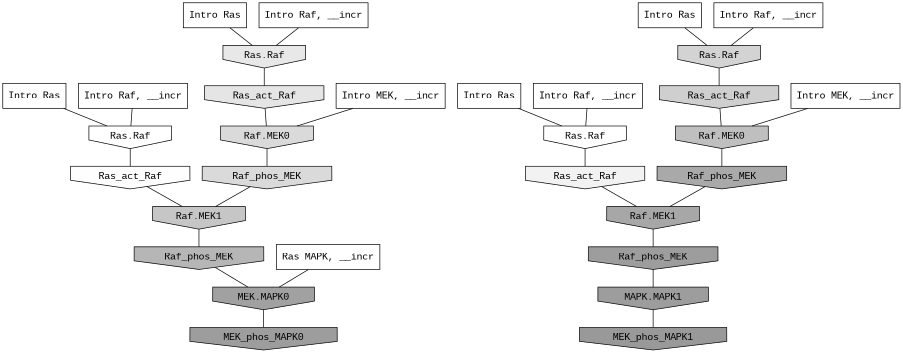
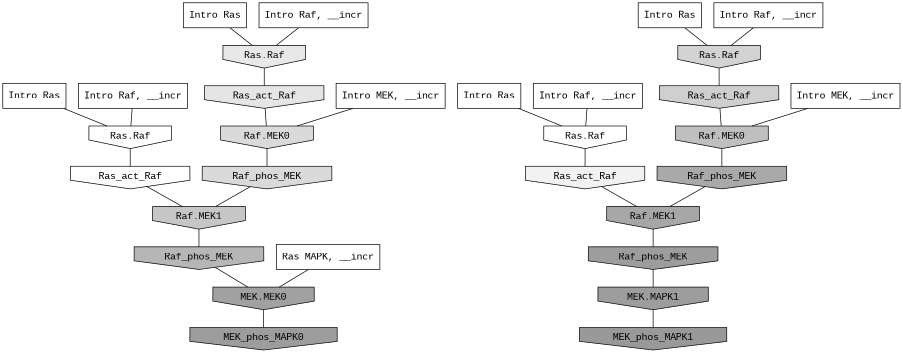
  digraph {
    fontname="Liberation Mono"
    rankdir=TB
    ranksep=0.30
    node [fillcolor="0.000 0.000 1.000" fontname="Liberation Mono" shape=invhouse style=filled]
    edge [color="0.000 0.000 0.000" dir=none fontname="Liberation Mono"]
    n1 [label="Intro Ras" shape=rectangle]
    n2 [label="Ras.Raf"]
    n3 [fillcolor="0.000 0.000 0.996" label=Ras_act_Raf]
    n4 [label="Intro Ras" shape=rectangle]
    n5 [label="Ras.Raf"]
    n6 [fillcolor="0.000 0.000 0.948" label=Ras_act_Raf]
    n7 [label="Intro Ras" shape=rectangle]
    n8 [fillcolor="0.000 0.000 0.826" label="Ras.Raf"]
    n9 [fillcolor="0.000 0.000 0.810" label=Ras_act_Raf]
    n10 [label="Intro Ras" shape=rectangle]
    n11 [fillcolor="0.000 0.000 0.907" label="Ras.Raf"]
    n12 [fillcolor="0.000 0.000 0.897" label=Ras_act_Raf]
    n13 [label="Intro Raf, __incr" shape=rectangle]
    n14 [label="Intro Raf, __incr" shape=rectangle]
    n15 [label="Intro Raf, __incr" shape=rectangle]
    n16 [label="Intro Raf, __incr" shape=rectangle]
    n17 [label="Intro MEK, __incr" shape=rectangle]
    n18 [fillcolor="0.000 0.000 0.748" label="Raf.MEK0"]
    n19 [fillcolor="0.000 0.000 0.663" label=Raf_phos_MEK]
    n20 [label="Intro MEK, __incr" shape=rectangle]
    n21 [fillcolor="0.000 0.000 0.854" label="Raf.MEK0"]
    n22 [fillcolor="0.000 0.000 0.854" label=Raf_phos_MEK]
    n23 [label="Ras MAPK, __incr" shape=rectangle]
-   n24 [fillcolor="0.000 0.000 0.631" label="MEK.MAPK0"]
+   n24 [fillcolor="0.000 0.000 0.631" label="MEK.MEK0"]
    n25 [fillcolor="0.000 0.000 0.614" label=MEK_phos_MAPK0]
    n26 [fillcolor="0.000 0.000 0.775" label="Raf.MEK1"]
    n27 [fillcolor="0.000 0.000 0.656" label="Raf.MEK1"]
    n28 [fillcolor="0.000 0.000 0.714" label=Raf_phos_MEK]
    n29 [fillcolor="0.000 0.000 0.617" label=Raf_phos_MEK]
-   n30 [fillcolor="0.000 0.000 0.614" label="MAPK.MAPK1"]
+   n30 [fillcolor="0.000 0.000 0.614" label="MEK.MAPK1"]
    n31 [fillcolor="0.000 0.000 0.600" label=MEK_phos_MAPK1]
    n1 -> n2
    n2 -> n3
    n3 -> n26
    n4 -> n5
    n5 -> n6
    n6 -> n27
    n7 -> n8
    n8 -> n9
    n9 -> n18
    n10 -> n11
    n11 -> n12
    n12 -> n21
    n13 -> n2
    n14 -> n8
    n15 -> n11
    n16 -> n5
    n17 -> n18
    n18 -> n19
    n19 -> n27
    n20 -> n21
    n21 -> n22
    n22 -> n26
    n23 -> n24
    n24 -> n25
    n26 -> n28
    n27 -> n29
    n28 -> n24
    n29 -> n30
    n30 -> n31
  }
